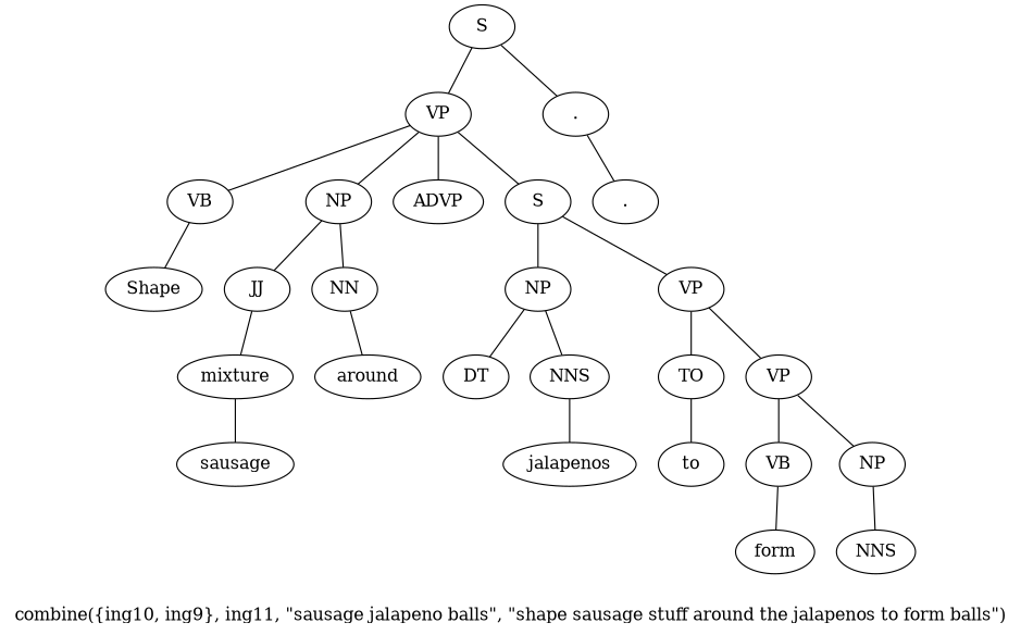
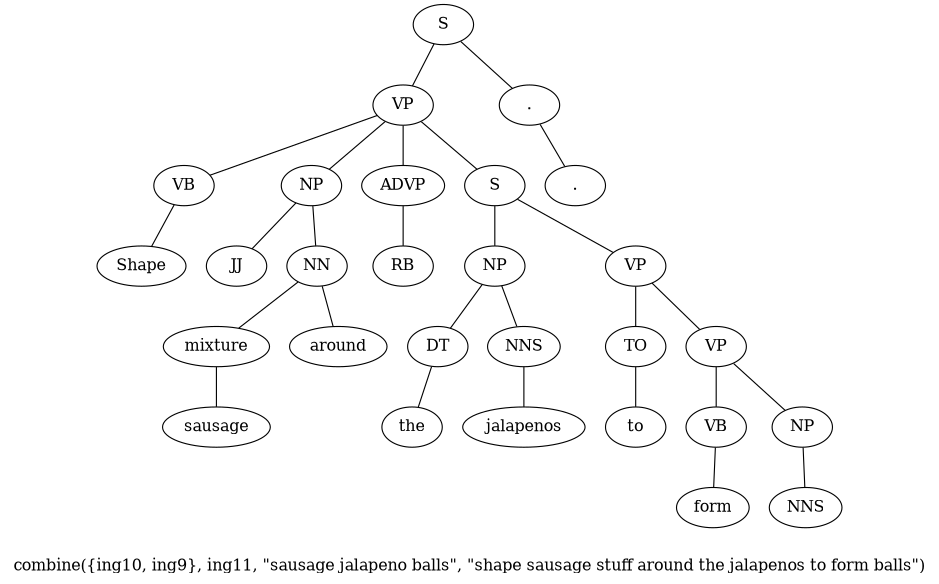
  graph {
    label="combine({ing10, ing9}, ing11, \"sausage jalapeno balls\", \"shape sausage stuff around the jalapenos to form balls\")"
    n1 [label=S]
    n2 [label=VP]
    n3 [label="."]
    n4 [label=VB]
    n5 [label=NP]
    n6 [label=ADVP]
    n7 [label=S]
    n8 [label="."]
    n9 [label=Shape]
    n10 [label=JJ]
    n11 [label=NN]
+   n12 [label=RB]
    n13 [label=NP]
    n14 [label=VP]
    n15 [label=mixture]
    n16 [label=around]
    n17 [label=sausage]
    n18 [label=DT]
    n19 [label=NNS]
    n20 [label=TO]
    n21 [label=VP]
+   n22 [label=the]
    n23 [label=jalapenos]
    n24 [label=to]
    n25 [label=VB]
    n26 [label=NP]
    n27 [label=form]
    n28 [label=NNS]
    n1 -- n2
    n1 -- n3
    n2 -- n4
    n2 -- n5
    n2 -- n6
    n2 -- n7
    n3 -- n8
    n4 -- n9
    n5 -- n10
    n5 -- n11
+   n6 -- n12
    n7 -- n13
    n7 -- n14
-   n10 -- n15
+   n11 -- n15
    n11 -- n16
    n13 -- n18
    n13 -- n19
    n14 -- n20
    n14 -- n21
    n15 -- n17
+   n18 -- n22
    n19 -- n23
    n20 -- n24
    n21 -- n25
    n21 -- n26
    n25 -- n27
    n26 -- n28
  }
